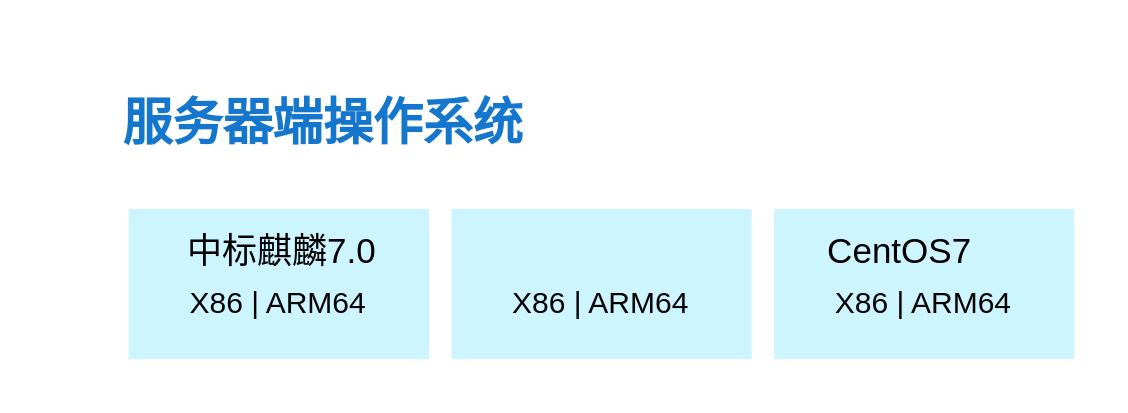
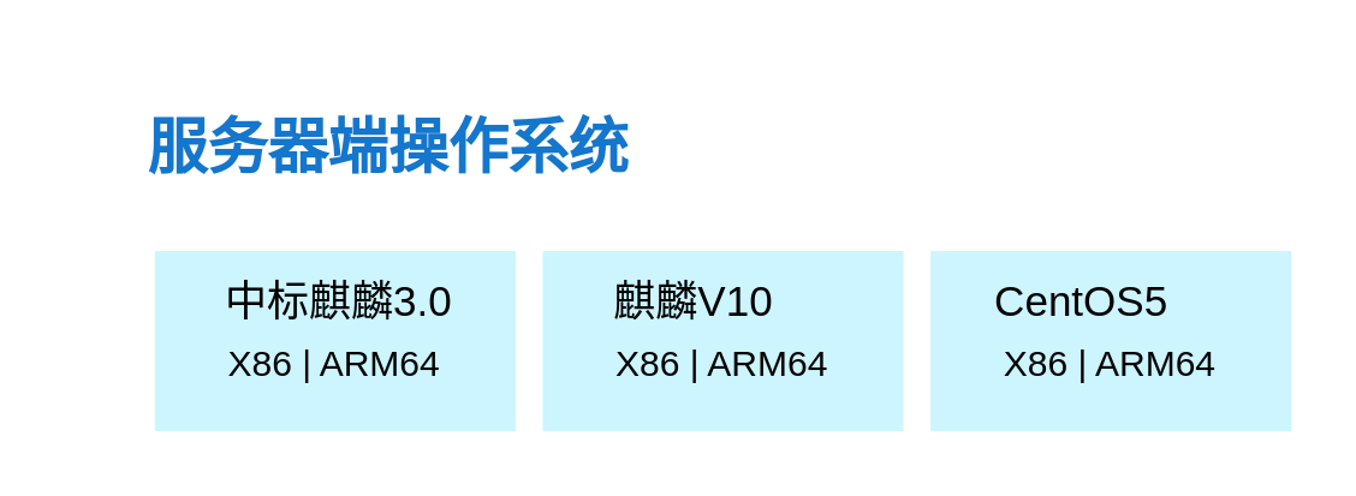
  <mxCell id="0" />
  <mxCell id="1" parent="0" />
  <mxCell id="2" value="服务器端操作系统" style="text;html=1;align=center;verticalAlign=middle;whiteSpace=wrap;rounded=0;fontStyle=1;fontSize=20;fontColor=#1476CC;" vertex="1" parent="1"><mxGeometry x="20" y="20" width="218" height="55" as="geometry" /></mxCell>
  <mxCell id="3" value="&lt;br&gt;X86 | ARM64" style="rounded=0;whiteSpace=wrap;html=1;fillColor=#CCF5FF;strokeColor=none;" vertex="1" parent="1"><mxGeometry x="51" y="83" width="120" height="60" as="geometry" /></mxCell>
- <mxCell id="4" value="中标麒麟7.0" style="text;html=1;strokeColor=none;fillColor=none;align=center;verticalAlign=middle;whiteSpace=wrap;rounded=0;fontSize=14;" vertex="1" parent="1"><mxGeometry x="72" y="85" width="81" height="30" as="geometry" /></mxCell>
+ <mxCell id="4" value="中标麒麟3.0" style="text;html=1;strokeColor=none;fillColor=none;align=center;verticalAlign=middle;whiteSpace=wrap;rounded=0;fontSize=14;" vertex="1" parent="1"><mxGeometry x="72" y="85" width="81" height="30" as="geometry" /></mxCell>
  <mxCell id="5" value="&lt;br&gt;X86 | ARM64" style="rounded=0;whiteSpace=wrap;html=1;fillColor=#CCF5FF;strokeColor=none;" vertex="1" parent="1"><mxGeometry x="180" y="83" width="120" height="60" as="geometry" /></mxCell>
+ <mxCell id="6" value="麒麟V10" style="text;html=1;strokeColor=none;fillColor=none;align=center;verticalAlign=middle;whiteSpace=wrap;rounded=0;fontSize=14;" vertex="1" parent="1"><mxGeometry x="190" y="85" width="81" height="30" as="geometry" /></mxCell>
  <mxCell id="7" value="&lt;br&gt;X86 | ARM64" style="rounded=0;whiteSpace=wrap;html=1;fillColor=#CCF5FF;strokeColor=none;" vertex="1" parent="1"><mxGeometry x="309" y="83" width="120" height="60" as="geometry" /></mxCell>
- <mxCell id="8" value="CentOS7" style="text;html=1;strokeColor=none;fillColor=none;align=center;verticalAlign=middle;whiteSpace=wrap;rounded=0;fontSize=14;" vertex="1" parent="1"><mxGeometry x="319" y="85" width="81" height="30" as="geometry" /></mxCell>
+ <mxCell id="8" value="CentOS5" style="text;html=1;strokeColor=none;fillColor=none;align=center;verticalAlign=middle;whiteSpace=wrap;rounded=0;fontSize=14;" vertex="1" parent="1"><mxGeometry x="319" y="85" width="81" height="30" as="geometry" /></mxCell>
